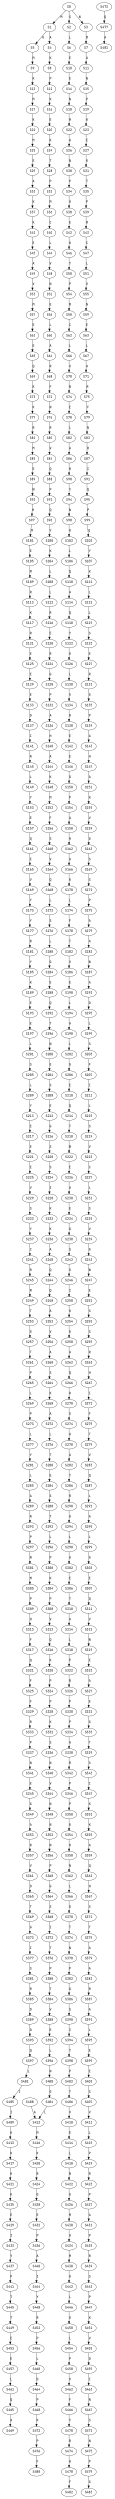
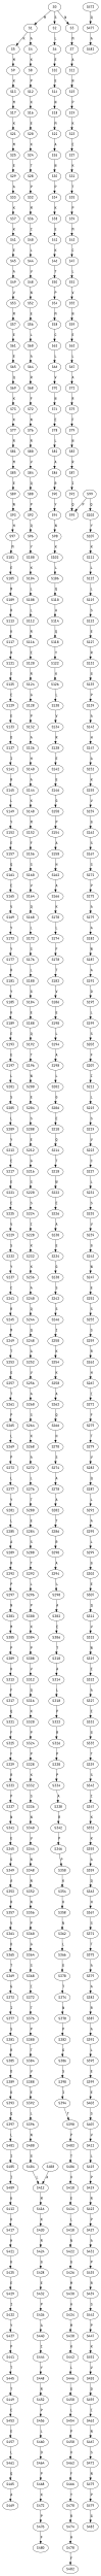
  strict digraph {
    fontname="JetBrains Mono"
    node [fontname="JetBrains Mono"]
    edge [fontname="JetBrains Mono"]
    S0
    S1
    S2
    S3
    S4
    S5
    S6
    S7
    S8
    S9
    S10
    S11
    S12
    S13
    S14
    S15
    S16
    S17
    S18
    S19
    S20
    S21
    S22
    S23
    S24
    S25
    S26
    S27
    S28
    S29
    S30
    S31
    S32
    S33
    S34
    S35
    S36
    S37
    S38
    S39
    S40
    S41
    S42
    S43
    S44
    S45
    S46
    S47
    S48
    S49
    S50
    S51
    S52
    S53
    S54
    S55
    S56
    S57
    S58
    S59
    S60
    S61
    S62
    S63
    S64
    S65
    S66
    S67
    S68
    S69
    S70
    S71
    S72
    S73
    S74
    S75
    S76
    S77
    S78
    S79
    S80
    S81
    S82
    S83
    S84
    S85
    S86
    S87
    S88
    S89
    S90
    S91
    S92
    S93
    S94
    S95
    S96
    S97
    S98
    S99
    S100
    S101
    S102
    S103
    S104
    S105
    S106
    S107
    S108
    S109
    S110
    S111
    S112
    S113
    S114
    S115
    S116
    S117
    S118
    S119
    S120
    S121
    S122
    S123
    S124
    S125
    S126
    S127
    S128
    S129
    S130
    S131
    S132
    S133
    S134
    S135
    S136
    S137
    S138
    S139
    S140
    S141
    S142
    S143
    S144
    S145
    S146
    S147
    S148
    S149
    S150
    S151
    S152
    S153
    S154
    S155
    S156
    S157
    S158
    S159
    S160
    S161
    S162
    S163
    S164
    S165
    S166
    S167
    S168
    S169
    S170
    S171
    S172
    S173
    S174
    S175
    S176
    S177
    S178
    S179
    S180
    S181
    S182
    S183
    S184
    S185
    S186
    S187
    S188
    S189
    S190
    S191
    S192
    S193
    S194
    S195
    S196
    S197
    S198
    S199
    S200
    S201
    S202
    S203
    S204
    S205
    S206
    S207
    S208
    S209
    S210
    S211
    S212
    S213
    S214
    S215
    S216
    S217
    S218
    S219
    S220
    S221
    S222
    S223
    S224
    S225
    S226
    S227
    S228
    S229
    S230
    S231
    S232
    S233
    S234
    S235
    S236
    S237
    S238
    S239
    S240
    S241
    S242
    S243
    S244
    S245
    S246
    S247
    S248
    S249
    S250
    S251
    S252
    S253
    S254
    S255
    S256
    S257
    S258
    S259
    S260
    S261
    S262
    S263
    S264
    S265
    S266
    S267
    S268
    S269
    S270
    S271
    S272
    S273
    S274
    S275
    S276
    S277
    S278
    S279
    S280
    S281
    S282
    S283
    S284
    S285
    S286
    S287
    S288
    S289
    S290
    S291
    S292
    S293
    S294
    S295
    S296
    S297
    S298
    S299
    S300
    S301
    S302
    S303
    S304
    S305
    S306
    S307
    S308
    S309
    S310
    S311
    S312
    S313
    S314
    S315
    S316
    S317
    S318
    S319
    S320
    S321
    S322
    S323
    S324
    S325
    S326
    S327
    S328
    S329
    S330
    S331
    S332
    S333
    S334
    S335
    S336
    S337
    S338
    S339
    S340
    S341
    S342
    S343
    S344
    S345
    S346
    S347
    S348
    S349
    S350
    S351
    S352
    S353
    S354
    S355
    S356
    S357
    S358
    S359
    S360
    S361
    S362
    S363
    S364
    S365
    S366
    S367
    S368
    S369
    S370
    S371
    S372
    S373
    S374
    S375
    S376
    S377
    S378
    S379
    S380
    S381
    S382
    S383
    S384
    S385
    S386
    S387
    S388
    S389
    S390
    S391
    S392
    S393
    S394
    S395
    S396
    S397
    S398
    S399
    S400
    S401
    S402
    S403
    S404
    S405
    S406
    S407
    S412
    S409
    S410
    S411
    S408
    S413
    S414
    S415
    S416
    S417
    S418
    S419
    S420
    S421
    S422
    S423
    S424
    S425
    S426
    S427
    S428
    S429
    S430
    S431
    S432
    S433
    S434
    S435
    S436
    S437
    S438
    S439
    S440
    S441
    S442
    S443
    S444
    S445
    S446
    S447
    S448
    S449
    S450
    S451
    S452
    S453
    S454
    S455
    S456
    S457
    S458
    S459
    S460
    S461
    S462
    S463
    S464
    S465
    S466
    S467
    S468
    S469
    S470
    S471
    S472
    S474
    S475
    S476
    S473
    S477
    S478
    S479
    S480
    S481
    S482
    S483
    S0 -> S1 [label=M]
    S0 -> S2 [label=S]
    S0 -> S3 [label=N]
    S1 -> S4 [label=A]
    S1 -> S5 [label=K]
    S2 -> S6 [label=L]
    S3 -> S7 [label=M]
    S4 -> S8 [label=K]
    S5 -> S9 [label=M]
    S6 -> S10 [label=E]
    S7 -> S11 [label=A]
    S8 -> S12 [label=P]
    S9 -> S13 [label=K]
    S10 -> S14 [label=E]
    S11 -> S15 [label=N]
    S12 -> S16 [label=K]
    S13 -> S17 [label=M]
    S14 -> S18 [label=N]
    S15 -> S19 [label=P]
    S16 -> S20 [label=E]
    S17 -> S21 [label=K]
    S18 -> S22 [label=M]
    S19 -> S23 [label=K]
    S20 -> S24 [label=K]
    S21 -> S25 [label=M]
    S22 -> S26 [label=A]
    S23 -> S27 [label=E]
    S24 -> S28 [label=T]
    S25 -> S29 [label=E]
    S26 -> S30 [label=N]
    S27 -> S31 [label=K]
    S28 -> S32 [label=P]
    S29 -> S33 [label=A]
    S30 -> S34 [label=P]
    S31 -> S35 [label=T]
    S32 -> S36 [label=M]
    S33 -> S37 [label=K]
    S34 -> S38 [label=K]
    S35 -> S39 [label=P]
    S36 -> S40 [label=C]
    S37 -> S41 [label=K]
    S38 -> S42 [label=E]
    S39 -> S43 [label=M]
    S40 -> S44 [label=L]
    S41 -> S45 [label=E]
    S42 -> S46 [label=K]
    S43 -> S47 [label=C]
    S44 -> S48 [label=V]
    S45 -> S49 [label=A]
    S46 -> S50 [label=T]
    S47 -> S51 [label=L]
    S48 -> S52 [label=N]
    S49 -> S53 [label=V]
    S50 -> S54 [label=P]
    S51 -> S55 [label=V]
    S52 -> S56 [label=E]
    S53 -> S57 [label=M]
    S54 -> S58 [label=M]
    S55 -> S59 [label=N]
    S56 -> S60 [label=L]
    S57 -> S61 [label=E]
    S58 -> S62 [label=C]
    S59 -> S63 [label=E]
    S60 -> S64 [label=A]
    S61 -> S65 [label=E]
    S62 -> S66 [label=L]
    S63 -> S67 [label=L]
    S64 -> S68 [label=R]
    S65 -> S69 [label=Q]
    S66 -> S70 [label=V]
    S67 -> S71 [label=A]
    S68 -> S72 [label=F]
    S69 -> S73 [label=K]
    S70 -> S74 [label=N]
    S71 -> S75 [label=R]
    S72 -> S76 [label=N]
    S73 -> S77 [label=K]
    S74 -> S78 [label=E]
    S75 -> S79 [label=F]
    S76 -> S80 [label=R]
    S77 -> S81 [label=R]
    S78 -> S82 [label=L]
    S79 -> S83 [label=N]
    S80 -> S84 [label=V]
    S81 -> S85 [label=M]
    S82 -> S86 [label=A]
    S83 -> S87 [label=R]
    S84 -> S88 [label=Q]
    S85 -> S89 [label=E]
    S86 -> S90 [label=R]
    S87 -> S91 [label=I]
    S88 -> S92 [label=P]
    S89 -> S93 [label=W]
    S90 -> S94 [label=Y]
    S91 -> S95 [label=Q]
    S92 -> S96 [label=Q]
    S93 -> S97 [label=H]
    S94 -> S98 [label=N]
-   S95 -> S99 [label=P]
+   S99 -> S95 [label=P]
    S96 -> S100 [label=Y]
    S97 -> S101 [label=M]
    S98 -> S102 [label=K]
    S99 -> S103 [label=Q]
    S100 -> S104 [label=K]
    S101 -> S105 [label=E]
    S102 -> S106 [label=L]
    S103 -> S107 [label=Y]
    S104 -> S108 [label=L]
    S105 -> S109 [label=M]
    S106 -> S110 [label=Q]
    S107 -> S111 [label=K]
    S108 -> S112 [label=L]
    S109 -> S113 [label=R]
    S110 -> S114 [label=A]
    S111 -> S115 [label=L]
    S112 -> S116 [label=R]
    S113 -> S117 [label=K]
    S114 -> S118 [label=Q]
    S115 -> S119 [label=L]
    S116 -> S120 [label=E]
    S117 -> S121 [label=R]
    S118 -> S122 [label=Y]
    S119 -> S123 [label=S]
    S120 -> S124 [label=R]
    S121 -> S125 [label=E]
    S122 -> S126 [label=K]
    S123 -> S127 [label=E]
    S124 -> S128 [label=G]
    S125 -> S129 [label=E]
    S126 -> S130 [label=L]
    S127 -> S131 [label=R]
    S128 -> S132 [label=P]
    S129 -> S133 [label=E]
    S130 -> S134 [label=V]
    S131 -> S135 [label=G]
    S132 -> S136 [label=A]
    S133 -> S137 [label=D]
    S134 -> S138 [label=R]
    S135 -> S139 [label=P]
    S136 -> S140 [label=H]
    S137 -> S141 [label=I]
    S138 -> S142 [label=E]
    S139 -> S143 [label=A]
    S140 -> S144 [label=A]
    S141 -> S145 [label=R]
    S142 -> S146 [label=E]
    S143 -> S147 [label=H]
    S144 -> S148 [label=K]
    S145 -> S149 [label=L]
    S146 -> S150 [label=G]
    S147 -> S151 [label=A]
    S148 -> S152 [label=M]
    S149 -> S153 [label=Y]
    S150 -> S154 [label=P]
    S151 -> S155 [label=K]
    S152 -> S156 [label=F]
    S153 -> S157 [label=E]
    S154 -> S158 [label=A]
    S155 -> S159 [label=V]
    S156 -> S160 [label=S]
    S157 -> S161 [label=Q]
    S158 -> S162 [label=H]
    S159 -> S163 [label=G]
    S160 -> S164 [label=V]
    S161 -> S165 [label=E]
    S162 -> S166 [label=A]
    S163 -> S167 [label=S]
    S164 -> S168 [label=Q]
    S165 -> S169 [label=V]
    S166 -> S170 [label=K]
    S167 -> S171 [label=S]
    S168 -> S172 [label=L]
    S169 -> S173 [label=Y]
    S170 -> S174 [label=L]
    S171 -> S175 [label=P]
    S172 -> S176 [label=S]
    S173 -> S177 [label=Y]
    S174 -> S178 [label=F]
    S175 -> S179 [label=A]
    S176 -> S180 [label=L]
    S177 -> S181 [label=R]
    S178 -> S182 [label=T]
    S179 -> S183 [label=A]
    S180 -> S184 [label=G]
    S181 -> S185 [label=Y]
    S182 -> S186 [label=V]
    S183 -> S187 [label=W]
    S184 -> S188 [label=E]
    S185 -> S189 [label=K]
    S186 -> S190 [label=E]
    S187 -> S191 [label=A]
    S188 -> S192 [label=Q]
    S189 -> S193 [label=E]
    S190 -> S194 [label=L]
    S191 -> S195 [label=D]
    S192 -> S196 [label=T]
    S193 -> S197 [label=E]
    S194 -> S198 [label=A]
    S195 -> S199 [label=L]
    S196 -> S200 [label=W]
    S197 -> S201 [label=L]
    S198 -> S202 [label=L]
    S199 -> S203 [label=S]
    S200 -> S204 [label=E]
    S201 -> S205 [label=S]
    S202 -> S206 [label=G]
    S203 -> S207 [label=F]
    S204 -> S208 [label=S]
    S205 -> S209 [label=L]
    S206 -> S210 [label=E]
    S207 -> S211 [label=I]
    S208 -> S212 [label=E]
    S209 -> S213 [label=Y]
    S210 -> S214 [label=Q]
    S211 -> S215 [label=L]
    S212 -> S216 [label=G]
    S213 -> S217 [label=E]
    S214 -> S218 [label=T]
    S215 -> S219 [label=S]
    S216 -> S220 [label=S]
    S217 -> S221 [label=E]
    S218 -> S222 [label=W]
    S219 -> S223 [label=V]
    S220 -> S224 [label=S]
    S221 -> S225 [label=E]
    S222 -> S226 [label=E]
    S223 -> S227 [label=C]
    S224 -> S228 [label=I]
    S225 -> S229 [label=V]
    S226 -> S230 [label=A]
    S227 -> S231 [label=L]
    S228 -> S232 [label=K]
    S229 -> S233 [label=S]
    S230 -> S234 [label=E]
    S231 -> S235 [label=S]
    S232 -> S236 [label=K]
    S233 -> S237 [label=Y]
    S234 -> S238 [label=G]
    S235 -> S239 [label=V]
    S236 -> S240 [label=A]
    S237 -> S241 [label=C]
    S238 -> S242 [label=S]
    S239 -> S243 [label=G]
    S240 -> S244 [label=Q]
    S241 -> S245 [label=R]
    S242 -> S246 [label=S]
    S243 -> S247 [label=W]
    S244 -> S248 [label=Q]
    S245 -> S249 [label=M]
    S246 -> S250 [label=I]
    S247 -> S251 [label=E]
    S248 -> S252 [label=A]
    S249 -> S253 [label=T]
    S250 -> S254 [label=K]
    S251 -> S255 [label=S]
    S252 -> S256 [label=V]
    S253 -> S257 [label=G]
    S254 -> S258 [label=K]
    S255 -> S259 [label=S]
    S256 -> S260 [label=A]
    S257 -> S261 [label=T]
    S258 -> S262 [label=A]
    S259 -> S263 [label=R]
    S260 -> S264 [label=S]
    S261 -> S265 [label=P]
    S262 -> S266 [label=Q]
    S263 -> S267 [label=H]
    S264 -> S268 [label=K]
    S265 -> S269 [label=L]
    S266 -> S270 [label=H]
    S267 -> S271 [label=I]
    S268 -> S272 [label=A]
    S269 -> S273 [label=P]
    S270 -> S274 [label=S]
    S271 -> S275 [label=F]
    S272 -> S276 [label=L]
    S273 -> S277 [label=L]
    S274 -> S278 [label=A]
    S275 -> S279 [label=T]
    S276 -> S280 [label=T]
    S277 -> S281 [label=Y]
    S278 -> S282 [label=A]
    S279 -> S283 [label=V]
    S280 -> S284 [label=E]
    S281 -> S285 [label=L]
    S282 -> S286 [label=T]
    S283 -> S287 [label=Q]
    S284 -> S288 [label=S]
    S285 -> S289 [label=A]
    S286 -> S290 [label=R]
    S287 -> S291 [label=L]
    S288 -> S292 [label=T]
    S289 -> S293 [label=R]
    S290 -> S294 [label=A]
    S291 -> S295 [label=A]
    S292 -> S296 [label=L]
    S293 -> S297 [label=P]
    S294 -> S298 [label=L]
    S295 -> S299 [label=L]
    S296 -> S300 [label=P]
    S297 -> S301 [label=N]
    S298 -> S302 [label=A]
    S299 -> S303 [label=G]
    S300 -> S304 [label=K]
    S301 -> S305 [label=M]
    S302 -> S306 [label=E]
    S303 -> S307 [label=E]
    S304 -> S308 [label=P]
    S305 -> S309 [label=P]
    S306 -> S310 [label=T]
    S307 -> S311 [label=Q]
    S308 -> S312 [label=V]
    S309 -> S313 [label=H]
    S310 -> S314 [label=A]
    S311 -> S315 [label=V]
    S312 -> S316 [label=Q]
    S313 -> S317 [label=F]
    S314 -> S318 [label=L]
    S315 -> S319 [label=W]
    S316 -> S320 [label=K]
    S317 -> S321 [label=Q]
    S318 -> S322 [label=P]
    S319 -> S323 [label=E]
    S320 -> S324 [label=P]
    S321 -> S325 [label=F]
    S322 -> S326 [label=R]
    S323 -> S327 [label=A]
    S324 -> S328 [label=P]
    S325 -> S329 [label=F]
    S326 -> S330 [label=P]
    S327 -> S331 [label=E]
    S328 -> S332 [label=K]
    S329 -> S333 [label=R]
    S330 -> S334 [label=P]
    S331 -> S335 [label=G]
    S332 -> S336 [label=S]
    S333 -> S337 [label=P]
    S334 -> S338 [label=A]
    S335 -> S339 [label=T]
    S336 -> S340 [label=N]
    S337 -> S341 [label=N]
    S338 -> S342 [label=R]
    S339 -> S343 [label=S]
    S340 -> S344 [label=V]
    S341 -> S345 [label=E]
    S342 -> S346 [label=P]
    S343 -> S347 [label=I]
    S344 -> S348 [label=N]
    S345 -> S349 [label=G]
    S346 -> S350 [label=P]
    S347 -> S351 [label=K]
    S348 -> S352 [label=N]
    S349 -> S353 [label=A]
    S350 -> S354 [label=K]
    S351 -> S355 [label=K]
    S352 -> S356 [label=N]
    S353 -> S357 [label=R]
    S354 -> S358 [label=H]
    S355 -> S359 [label=A]
    S356 -> S360 [label=P]
    S357 -> S361 [label=V]
    S358 -> S362 [label=N]
    S359 -> S363 [label=Q]
    S360 -> S364 [label=G]
    S361 -> S365 [label=D]
    S362 -> S366 [label=L]
    S363 -> S367 [label=H]
    S364 -> S368 [label=S]
    S365 -> S369 [label=T]
    S366 -> S370 [label=G]
    S367 -> S371 [label=S]
    S368 -> S372 [label=I]
    S369 -> S373 [label=G]
    S370 -> S374 [label=T]
    S371 -> S375 [label=T]
    S372 -> S376 [label=T]
    S373 -> S377 [label=I]
    S374 -> S378 [label=N]
    S375 -> S379 [label=A]
    S376 -> S380 [label=P]
    S377 -> S381 [label=S]
    S378 -> S382 [label=P]
    S379 -> S383 [label=A]
    S380 -> S384 [label=T]
    S381 -> S385 [label=R]
    S382 -> S386 [label=G]
    S383 -> S387 [label=R]
    S384 -> S388 [label=V]
    S385 -> S389 [label=D]
    S386 -> S390 [label=S]
    S387 -> S391 [label=A]
    S388 -> S392 [label=E]
    S389 -> S393 [label=D]
    S390 -> S394 [label=I]
    S391 -> S395 [label=L]
    S392 -> S396 [label=L]
    S393 -> S397 [label=Q]
    S394 -> S398 [label=T]
    S395 -> S399 [label=E]
    S396 -> S400 [label=N]
    S397 -> S401 [label=L]
    S398 -> S402 [label=P]
    S399 -> S403 [label=E]
    S400 -> S404 [label=G]
    S401 -> S405 [label=I]
    S402 -> S406 [label=T]
    S403 -> S407 [label=S]
    S404 -> S412 [label=L]
    S405 -> S409 [label=I]
    S406 -> S410 [label=V]
    S407 -> S411 [label=V]
    S412 -> S416 [label=M]
    S409 -> S413 [label=K]
    S410 -> S414 [label=E]
    S411 -> S415 [label=L]
    S408 -> S412 [label=A]
    S413 -> S417 [label=K]
    S414 -> S418 [label=L]
    S415 -> S419 [label=P]
    S416 -> S420 [label=K]
    S417 -> S421 [label=H]
    S418 -> S422 [label=N]
    S419 -> S423 [label=R]
    S420 -> S424 [label=R]
    S421 -> S425 [label=K]
    S422 -> S426 [label=G]
    S423 -> S427 [label=P]
    S424 -> S428 [label=G]
    S425 -> S429 [label=E]
    S426 -> S430 [label=M]
    S427 -> S431 [label=A]
    S428 -> S432 [label=E]
    S429 -> S433 [label=I]
    S430 -> S434 [label=A]
    S431 -> S435 [label=P]
    S432 -> S436 [label=P]
    S433 -> S437 [label=Y]
    S434 -> S438 [label=M]
    S435 -> S439 [label=R]
    S436 -> S440 [label=A]
    S437 -> S441 [label=P]
    S438 -> S442 [label=K]
    S439 -> S443 [label=S]
    S440 -> S444 [label=I]
    S441 -> S445 [label=T]
    S442 -> S446 [label=L]
    S443 -> S447 [label=P]
    S444 -> S448 [label=Y]
    S445 -> S449 [label=T]
    S446 -> S450 [label=G]
    S447 -> S451 [label=K]
    S448 -> S452 [label=R]
    S449 -> S453 [label=E]
    S450 -> S454 [label=L]
    S451 -> S455 [label=V]
    S452 -> S456 [label=P]
    S453 -> S457 [label=E]
    S454 -> S458 [label=P]
    S455 -> S459 [label=D]
    S456 -> S460 [label=L]
    S457 -> S461 [label=L]
    S458 -> S462 [label=V]
    S459 -> S463 [label=I]
    S460 -> S464 [label=D]
    S461 -> S465 [label=Q]
    S462 -> S466 [label=F]
    S463 -> S467 [label=N]
    S464 -> S468 [label=P]
    S465 -> S469 [label=A]
    S466 -> S470 [label=Y]
    S467 -> S471 [label=S]
    S468 -> S472 [label=K]
    S470 -> S474 [label=R]
    S471 -> S475 [label=N]
    S472 -> S476 [label=P]
    S474 -> S478 [label=H]
    S475 -> S479 [label=P]
    S476 -> S480 [label=F]
    S473 -> S477 [label=Q]
    S477 -> S481 [label=A]
    S478 -> S482 [label=F]
    S479 -> S483 [label=G]
  }
